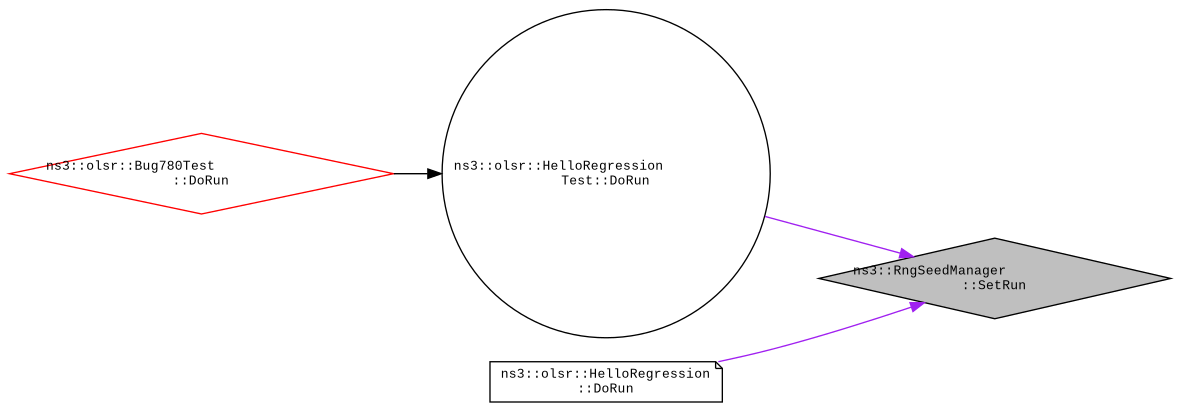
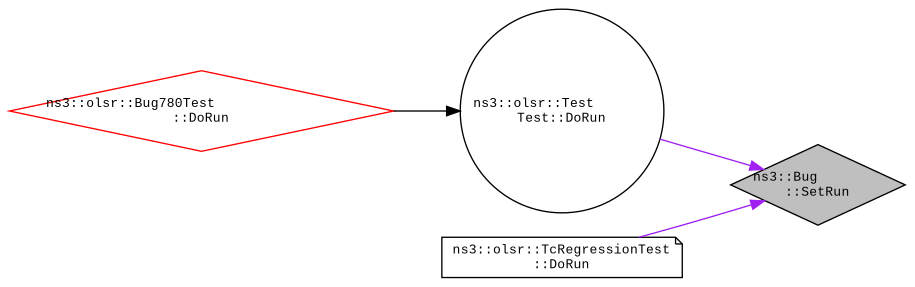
  digraph {
    fontname="Liberation Mono"
    rankdir=RL
    node [color=black fillcolor=white fontname="Liberation Mono" fontsize=10 shape=diamond style=filled]
    edge [color=purple dir=back fontname="Liberation Mono" fontsize=10 labelfontname=Helvetica labelfontsize=10 style=solid]
-   n1 [fillcolor=grey75 fontcolor=black height=0.2 label="ns3::RngSeedManager\l::SetRun" width=0.4]
-   n2 [height=0.2 label="ns3::olsr::HelloRegression\lTest::DoRun" shape=circle width=0.4]
-   n3 [height=0.2 label="ns3::olsr::HelloRegression\l::DoRun" shape=note width=0.4]
+   n1 [fillcolor=grey75 fontcolor=black height=0.2 label="ns3::Bug\l::SetRun" width=0.4]
+   n2 [height=0.2 label="ns3::olsr::Test\lTest::DoRun" shape=circle width=0.4]
+   n3 [height=0.2 label="ns3::olsr::TcRegressionTest\l::DoRun" shape=note width=0.4]
    n4 [color=red height=0.2 label="ns3::olsr::Bug780Test\l::DoRun" width=0.4]
    n1 -> n2
    n1 -> n3
    n2 -> n4 [color=black]
  }
